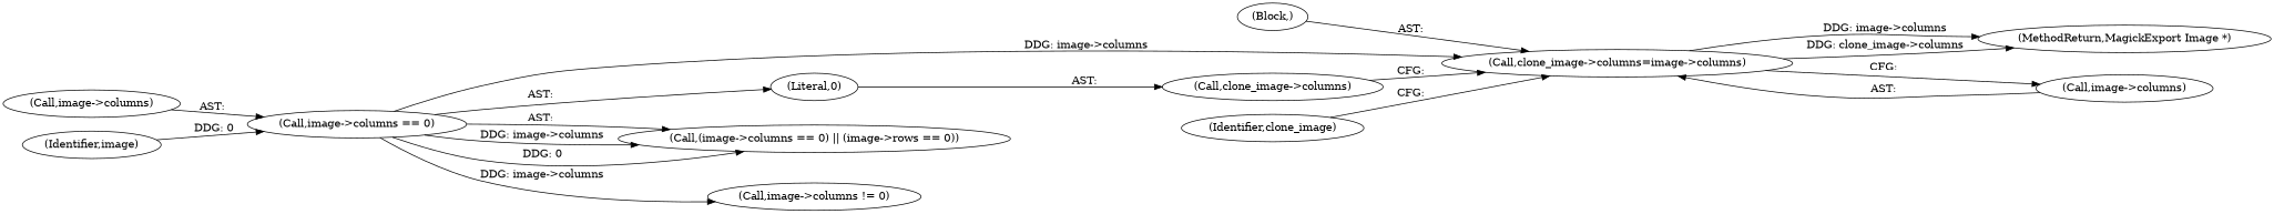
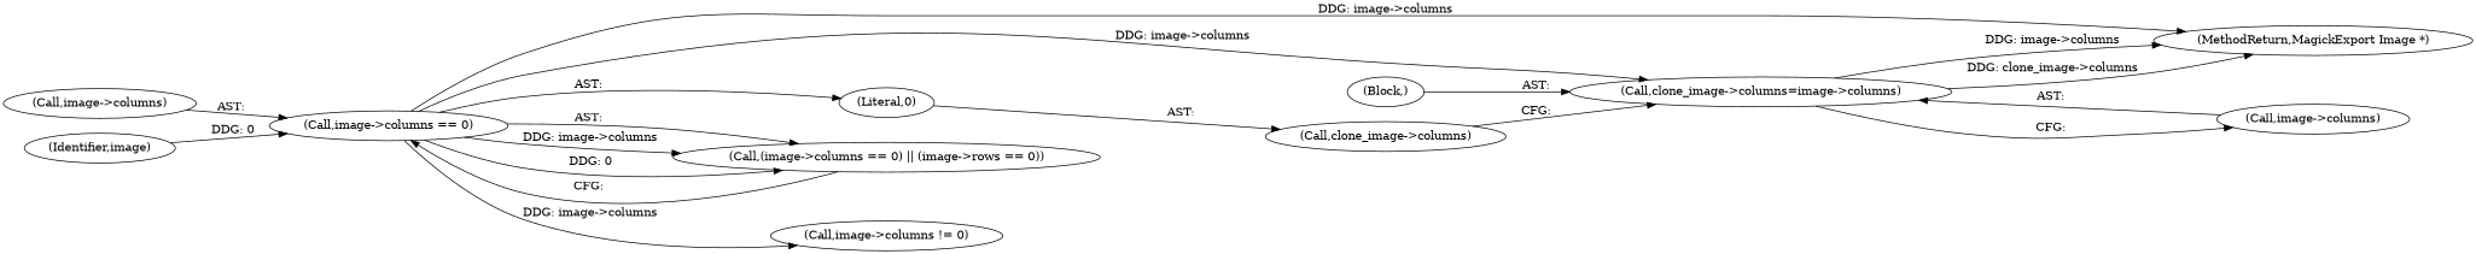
  digraph {
    rankdir=LR
    n1 [label="(Call,clone_image->columns=image->columns)"]
    n2 [label="(MethodReturn,MagickExport Image *)"]
    n3 [label="(Call,image->columns)"]
    n4 [label="(Block,)"]
    n5 [label="(Call,image->columns == 0)"]
    n6 [label="(Literal,0)"]
    n7 [label="(Call,(image->columns == 0) || (image->rows == 0))"]
    n8 [label="(Call,image->columns != 0)"]
    n9 [label="(Call,clone_image->columns)"]
    n10 [label="(Call,image->columns)"]
-   n11 [label="(Identifier,clone_image)"]
    n12 [label="(Identifier,image)"]
    n1 -> n2 [label="DDG: image->columns"]
    n1 -> n2 [label="DDG: clone_image->columns"]
    n1 -> n3 [label="CFG: "]
    n3 -> n1 [label="AST: "]
    n4 -> n1 [label="AST: "]
    n5 -> n1 [label="DDG: image->columns"]
+   n5 -> n2 [label="DDG: image->columns"]
    n5 -> n6 [label="AST: "]
    n5 -> n7 [label="AST: "]
    n5 -> n7 [label="DDG: image->columns"]
    n5 -> n7 [label="DDG: 0"]
    n5 -> n8 [label="DDG: image->columns"]
    n6 -> n9 [label="AST: "]
+   n7 -> n5 [label="CFG: "]
    n9 -> n1 [label="CFG: "]
    n10 -> n5 [label="AST: "]
-   n11 -> n1 [label="CFG: "]
    n12 -> n5 [label="DDG: 0"]
  }
